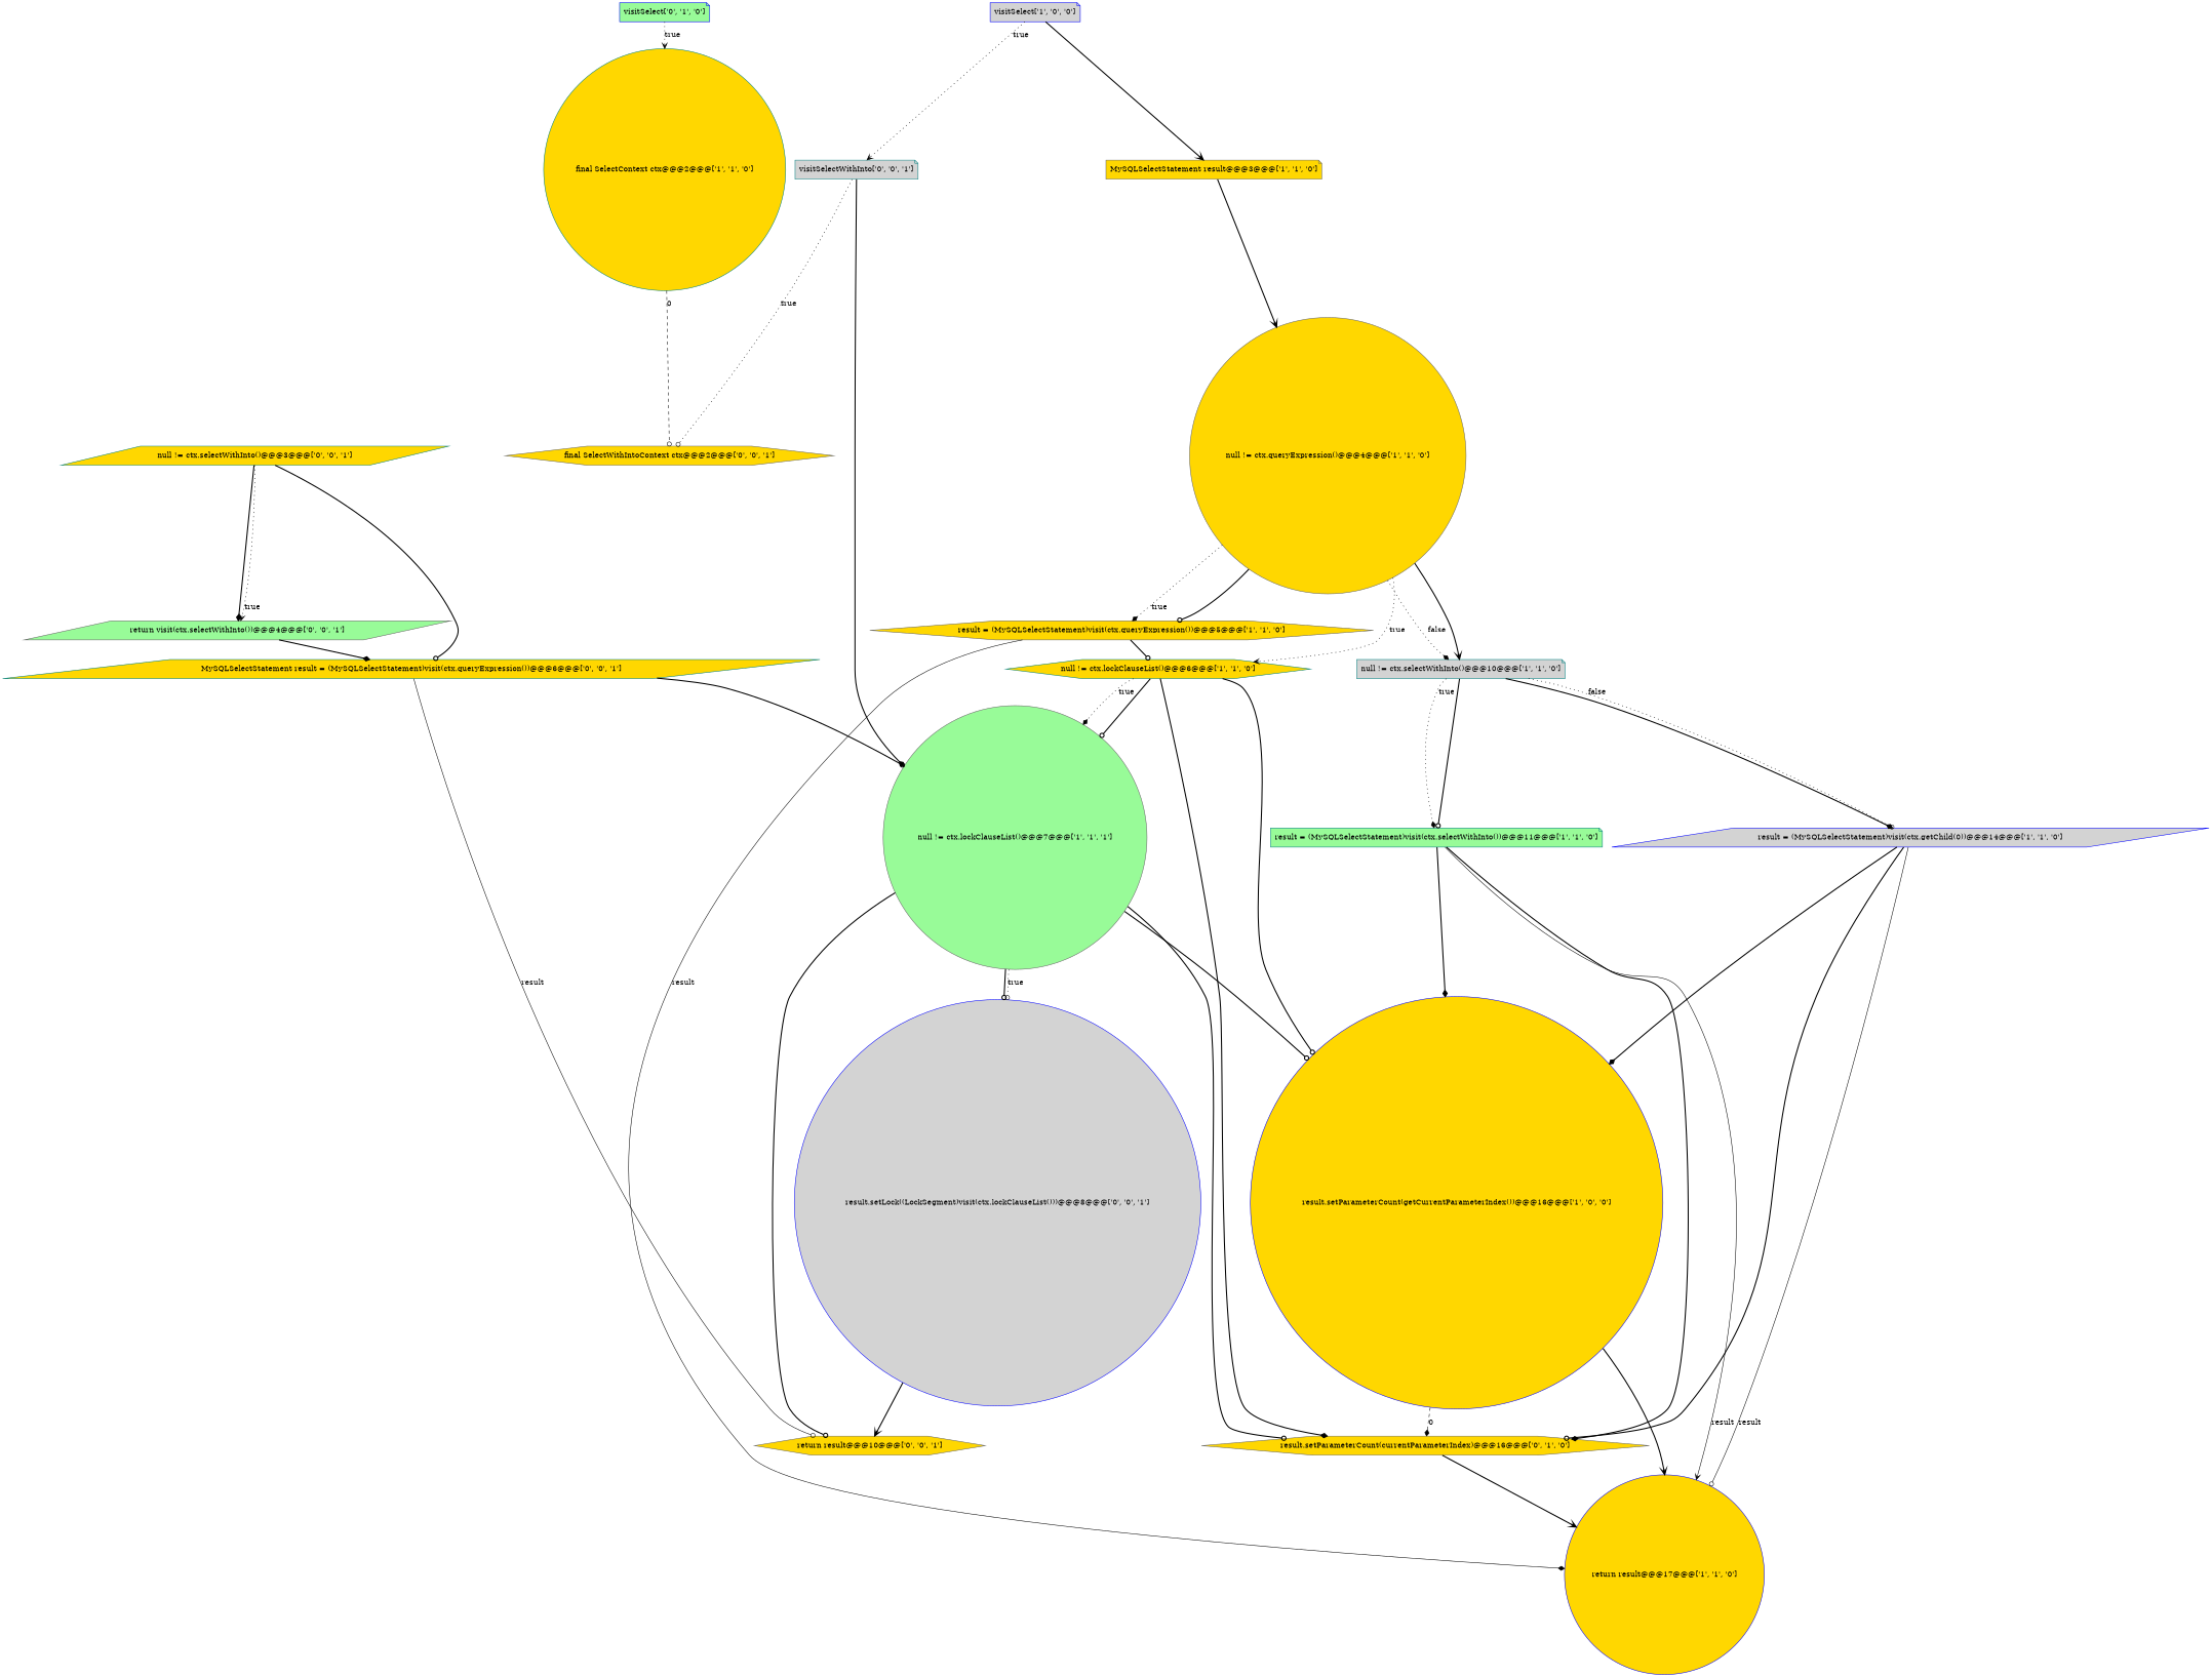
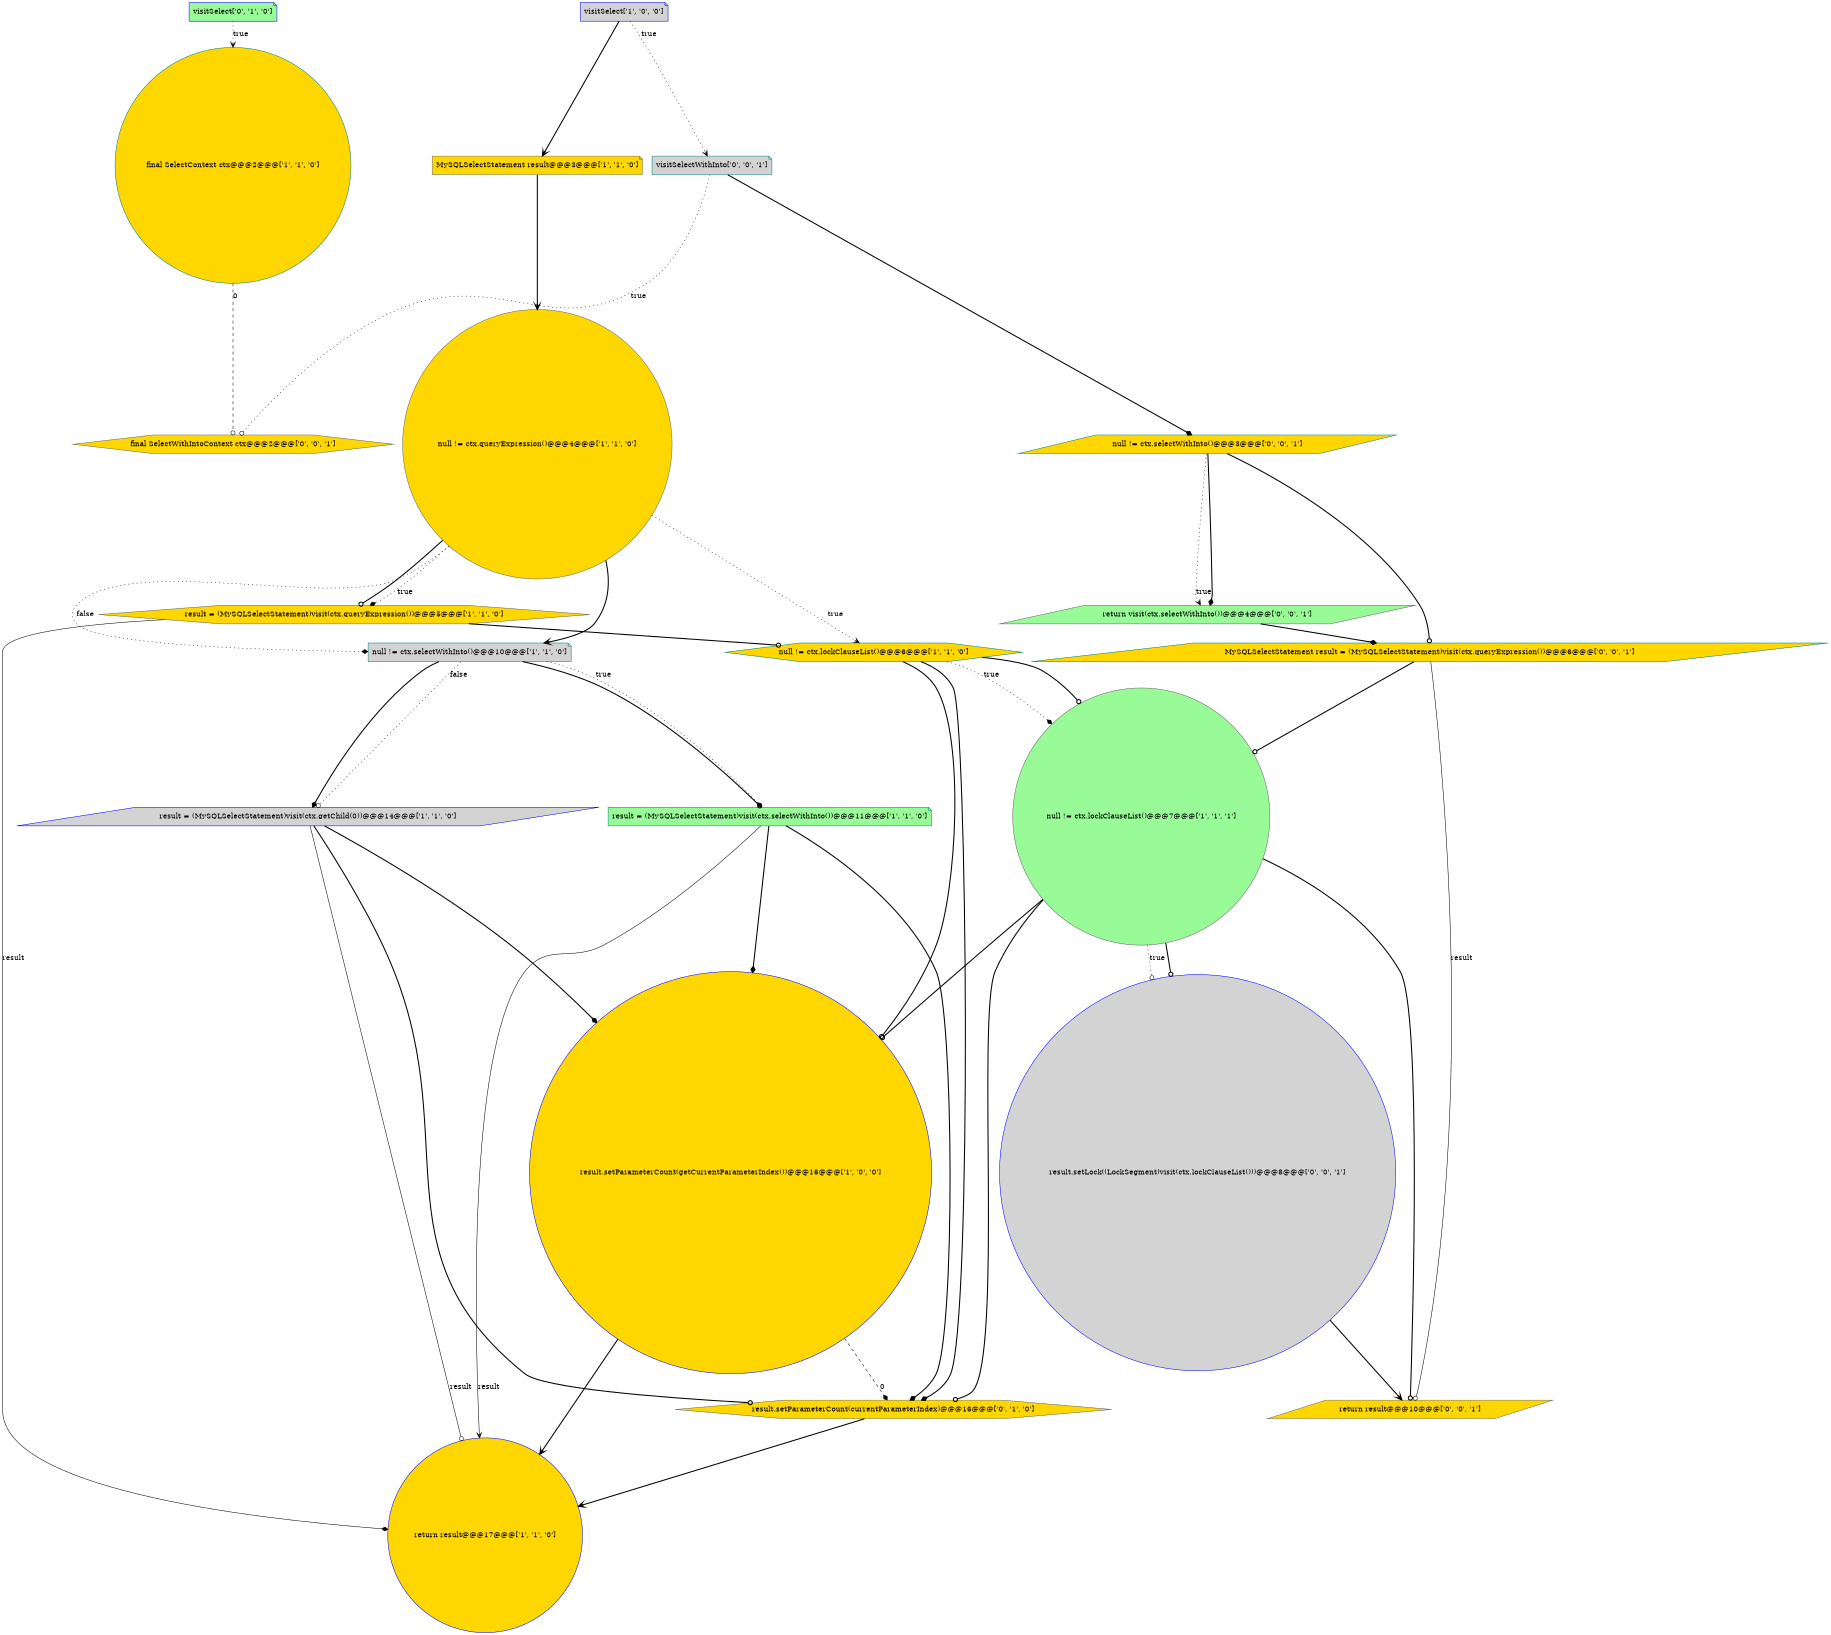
  digraph {
    node [color=gray40 fillcolor=gold shape=circle style=filled]
    edge [arrowhead=odot style=bold]
    n1 [fillcolor=palegreen label="return visit(ctx.selectWithInto())@@@4@@@['0', '0', '1']" shape=parallelogram]
    n2 [color=teal label="MySQLSelectStatement result = (MySQLSelectStatement)visit(ctx.queryExpression())@@@6@@@['0', '0', '1']" shape=parallelogram]
-   n3 [label="return result@@@10@@@['0', '0', '1']" shape=hexagon]
+   n3 [label="return result@@@10@@@['0', '0', '1']" shape=parallelogram]
    n4 [fillcolor=palegreen label="null != ctx.lockClauseList()@@@7@@@['1', '1', '1']"]
    n5 [color=blue label="result.setParameterCount(getCurrentParameterIndex())@@@16@@@['1', '0', '0']"]
    n6 [label="result.setParameterCount(currentParameterIndex)@@@16@@@['0', '1', '0']" shape=hexagon]
    n7 [color=blue fillcolor=lightgrey label="result.setLock((LockSegment)visit(ctx.lockClauseList()))@@@8@@@['0', '0', '1']"]
    n8 [color=blue fillcolor=lightgrey label="visitSelect['1', '0', '0']" shape=note]
    n9 [label="MySQLSelectStatement result@@@3@@@['1', '1', '0']" shape=note]
    n10 [color=teal fillcolor=lightgrey label="visitSelectWithInto['0', '0', '1']" shape=note]
    n11 [label="null != ctx.queryExpression()@@@4@@@['1', '1', '0']"]
    n12 [color=teal label="final SelectContext ctx@@@2@@@['1', '1', '0']"]
    n13 [label="final SelectWithIntoContext ctx@@@2@@@['0', '0', '1']" shape=hexagon]
    n14 [color=blue label="return result@@@17@@@['1', '1', '0']"]
    n15 [color=teal fillcolor=lightgrey label="null != ctx.selectWithInto()@@@10@@@['1', '1', '0']" shape=note]
    n16 [color=teal fillcolor=palegreen label="result = (MySQLSelectStatement)visit(ctx.selectWithInto())@@@11@@@['1', '1', '0']" shape=note]
    n17 [color=blue fillcolor=lightgrey label="result = (MySQLSelectStatement)visit(ctx.getChild(0))@@@14@@@['1', '1', '0']" shape=parallelogram]
    n18 [color=teal label="null != ctx.lockClauseList()@@@6@@@['1', '1', '0']" shape=hexagon]
    n19 [color=teal label="null != ctx.selectWithInto()@@@3@@@['0', '0', '1']" shape=parallelogram]
    n20 [label="result = (MySQLSelectStatement)visit(ctx.queryExpression())@@@5@@@['1', '1', '0']" shape=hexagon]
    n21 [color=blue fillcolor=palegreen label="visitSelect['0', '1', '0']" shape=note]
    n1 -> n2 [arrowhead=diamond]
    n2 -> n3 [label=result style=solid]
    n2 -> n4
    n4 -> n3
    n4 -> n5
    n4 -> n6
    n4 -> n7
    n4 -> n7 [label=true style=dotted]
    n5 -> n6 [arrowhead=diamond label=0 style=dashed]
    n5 -> n14 [arrowhead=vee]
    n6 -> n14 [arrowhead=vee]
    n7 -> n3 [arrowhead=vee]
    n8 -> n9 [arrowhead=vee]
    n8 -> n10 [arrowhead=vee label=true style=dotted]
    n9 -> n11 [arrowhead=vee]
    n10 -> n13 [label=true style=dotted]
-   n10 -> n4 [arrowhead=diamond]
+   n10 -> n19 [arrowhead=diamond]
    n11 -> n15 [arrowhead=vee]
    n11 -> n15 [arrowhead=diamond label=false style=dotted]
    n11 -> n18 [arrowhead=vee label=true style=dotted]
    n11 -> n20
    n11 -> n20 [arrowhead=diamond label=true style=dotted]
    n12 -> n13 [label=0 style=dashed]
    n15 -> n16
    n15 -> n16 [arrowhead=diamond label=true style=dotted]
    n15 -> n17 [arrowhead=diamond]
    n15 -> n17 [label=false style=dotted]
    n16 -> n5 [arrowhead=diamond]
    n16 -> n6 [arrowhead=diamond]
    n16 -> n14 [arrowhead=vee label=result style=solid]
    n17 -> n5 [arrowhead=diamond]
    n17 -> n6
    n17 -> n14 [label=result style=solid]
    n18 -> n4
    n18 -> n4 [arrowhead=diamond label=true style=dotted]
    n18 -> n5
    n18 -> n6 [arrowhead=diamond]
    n19 -> n1 [arrowhead=vee label=true style=dotted]
    n19 -> n1 [arrowhead=diamond]
    n19 -> n2
    n20 -> n14 [arrowhead=diamond label=result style=solid]
    n20 -> n18
    n21 -> n12 [arrowhead=vee label=true style=dotted]
  }
